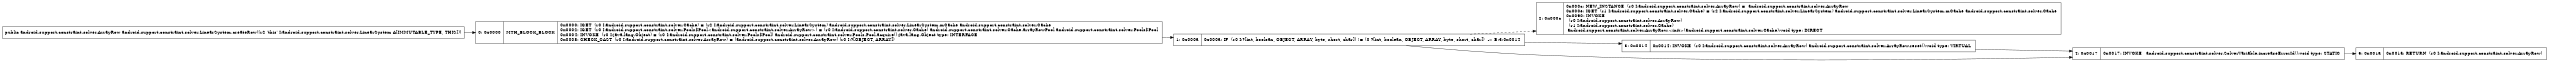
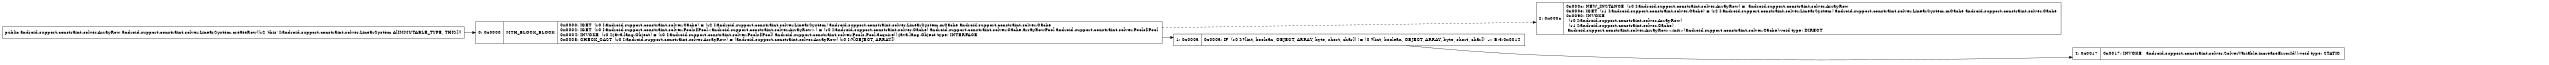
  digraph {
    rankdir=LR
    node [shape=record]
    n1 [label="{0\:\ 0x0000|MTH_BLOCK_BLOCK\l|0x0000: IGET  (r0 I:android.support.constraint.solver.Cache) = (r2 I:android.support.constraint.solver.LinearSystem) android.support.constraint.solver.LinearSystem.mCache android.support.constraint.solver.Cache \l0x0002: IGET  (r0 I:android.support.constraint.solver.Pools$Pool\<android.support.constraint.solver.ArrayRow\>) = (r0 I:android.support.constraint.solver.Cache) android.support.constraint.solver.Cache.arrayRowPool android.support.constraint.solver.Pools$Pool \l0x0004: INVOKE  (r0 I:java.lang.Object) = (r0 I:android.support.constraint.solver.Pools$Pool) android.support.constraint.solver.Pools.Pool.acquire():java.lang.Object type: INTERFACE \l0x0008: CHECK_CAST  (r0 I:android.support.constraint.solver.ArrayRow) = (android.support.constraint.solver.ArrayRow) (r0 I:?[OBJECT, ARRAY]) \l}"]
    n2 [label="{1\:\ 0x000a|0x000a: IF  (r0 I:?[int, boolean, OBJECT, ARRAY, byte, short, char]) != (0 ?[int, boolean, OBJECT, ARRAY, byte, short, char])  \-\> B:3:0x0014 \l}"]
    n3 [label="{2\:\ 0x000c|0x000c: NEW_INSTANCE  (r0 I:android.support.constraint.solver.ArrayRow) =  android.support.constraint.solver.ArrayRow \l0x000e: IGET  (r1 I:android.support.constraint.solver.Cache) = (r2 I:android.support.constraint.solver.LinearSystem) android.support.constraint.solver.LinearSystem.mCache android.support.constraint.solver.Cache \l0x0090: INVOKE  \l  (r0 I:android.support.constraint.solver.ArrayRow)\l  (r1 I:android.support.constraint.solver.Cache)\l android.support.constraint.solver.ArrayRow.\<init\>(android.support.constraint.solver.Cache):void type: DIRECT \l}"]
-   n4 [label="{3\:\ 0x0014|0x0014: INVOKE  (r0 I:android.support.constraint.solver.ArrayRow) android.support.constraint.solver.ArrayRow.reset():void type: VIRTUAL \l}"]
    n5 [label="{4\:\ 0x0017|0x0017: INVOKE   android.support.constraint.solver.SolverVariable.increaseErrorId():void type: STATIC \l}"]
-   n6 [label="{5\:\ 0x001a|0x001a: RETURN  (r0 I:android.support.constraint.solver.ArrayRow) \l}"]
    n7 [label="{public android.support.constraint.solver.ArrayRow android.support.constraint.solver.LinearSystem.createRow((r2 'this' I:android.support.constraint.solver.LinearSystem A[IMMUTABLE_TYPE, THIS])) }"]
    n1 -> n2
-   n2 -> n3 [style=dashed]
-   n2 -> n4
+   n1 -> n3 [style=dashed]
    n2 -> n5
-   n4 -> n5
-   n5 -> n6
    n7 -> n1
  }
